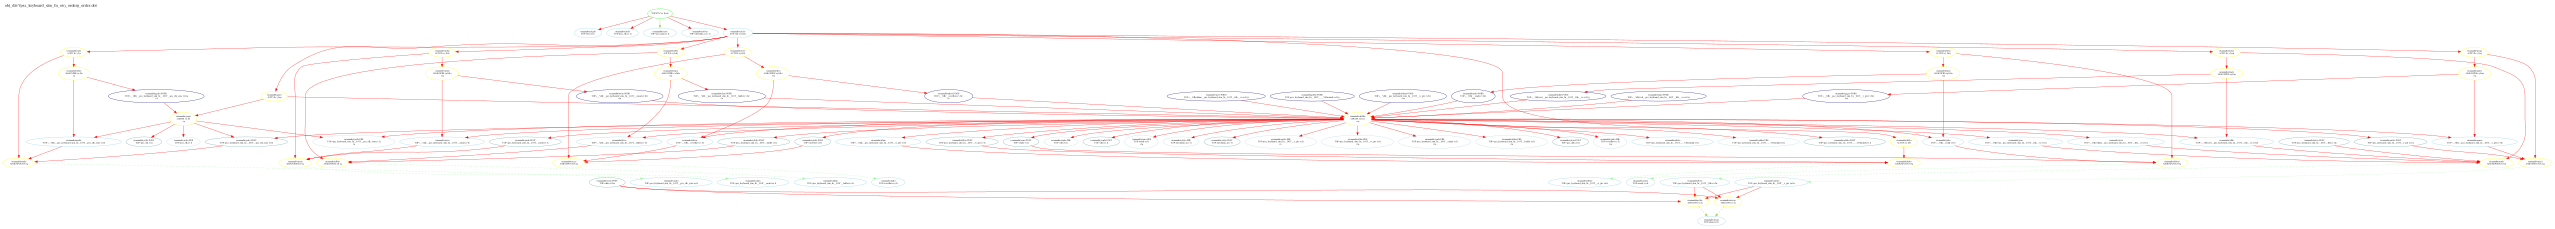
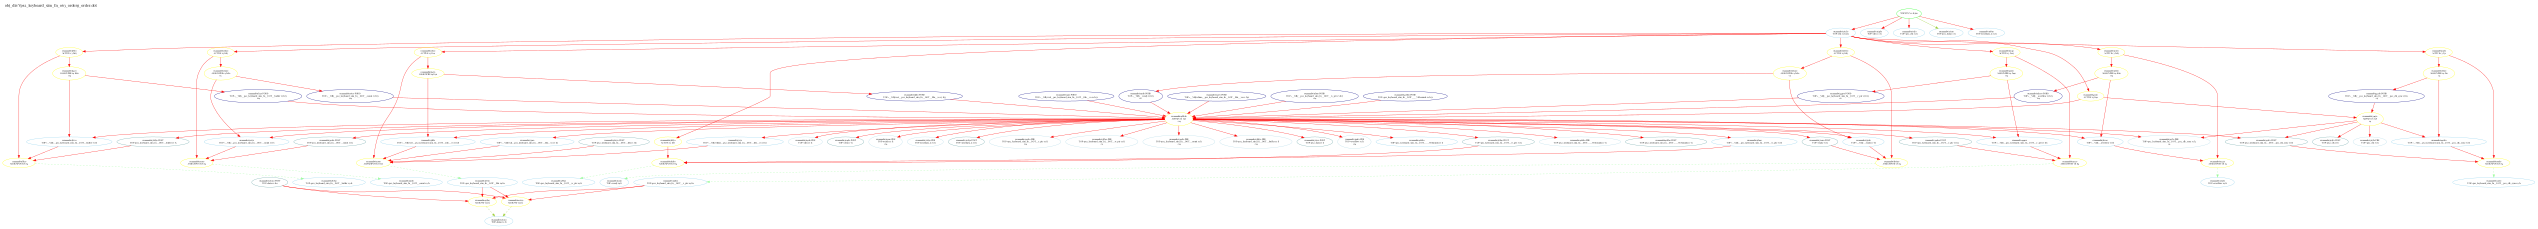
  digraph {
    fontname="Playfair Display"
    label="obj_dir/Vps2_keyboard_sim_fn_063_orderg_order.dot"
    labeljust=l
    labelloc=t
    rankdir=TB
    node [color=yellow fontname="Playfair Display" fontsize=8]
    edge [color=red fontname="Playfair Display" fontsize=8 weight=32]
    n1 [color=CadetBlue label="0xaaaaab636930 POST\n TOP->data r1 f10"]
    n2 [label="0xaaaaab6425b0\n ASSIGNW r10 f5"]
    n3 [label="0xaaaaab660620\n ASSIGNW r10 f5"]
    n4 [color=skyblue label="0xaaaaab636930\n TOP->data r11 f2"]
    n5 [color=CadetBlue label="0xaaaaab638e70 POST\n TOP->ps2_keyboard_sim_fn__DOT__fifo r1 f16"]
    n6 [label="0xaaaaab65ca90\n ALWAYSPOST r8 f16"]
    n7 [color=skyblue label="0xaaaaab638e70\n TOP->ps2_keyboard_sim_fn__DOT__fifo r9 f11"]
    n8 [color=NavyBlue label="0xaaaaab655910 PORD\n TOP->__Vdlyvval__ps2_keyboard_sim_fn__DOT__fifo__v0 r1 f172"]
    n9 [label="0xaaaaab6488d0\n ALWAYS r6 f172\n c14"]
    n10 [color=skyblue label="0xaaaaab65f120\n TOP->__Vdly__ps2_keyboard_sim_fn__DOT__buffer r7 f6"]
    n11 [color=skyblue label="0xaaaaab65e670\n TOP->__Vdly__ps2_keyboard_sim_fn__DOT__count r7 f6"]
    n12 [color=skyblue label="0xaaaaab65dc00\n TOP->__Vdly__overflow r7 f6"]
    n13 [color=skyblue label="0xaaaaab65d190\n TOP->__Vdly__ps2_keyboard_sim_fn__DOT__w_ptr r7 f6"]
    n14 [color=skyblue label="0xaaaaab6571d0\n TOP->__Vdly__ready r7 f6"]
    n15 [color=skyblue label="0xaaaaab644400\n TOP->__Vdly__ps2_keyboard_sim_fn__DOT__r_ptr r7 f16"]
    n16 [color=skyblue label="0xaaaaab655fd0\n TOP->__Vdlyvset__ps2_keyboard_sim_fn__DOT__fifo__v0 r7 f18"]
    n17 [color=lightblue label="0xaaaaab6392f0 PRE\n TOP->ps2_keyboard_sim_fn__DOT__ps2_clk_sync r7 f2\n c4"]
    n18 [color=CadetBlue label="0xaaaaab6392f0 POST\n TOP->ps2_keyboard_sim_fn__DOT__ps2_clk_sync r7 f6"]
    n19 [color=lightblue label="0xaaaaab6364d0 PRE\n TOP->clrn r7 f1"]
    n20 [color=CadetBlue label="0xaaaaab6364d0 POST\n TOP->clrn r7 f1"]
    n21 [color=lightblue label="0xaaaaab636a10 PRE\n TOP->ready r7 f1\n c14"]
    n22 [color=lightblue label="0xaaaaab636850 PRE\n TOP->nextdata_n r7 f1"]
    n23 [color=CadetBlue label="0xaaaaab636850 POST\n TOP->nextdata_n r7 f1"]
    n24 [color=lightblue label="0xaaaaab6390b0 PRE\n TOP->ps2_keyboard_sim_fn__DOT__r_ptr r7 f1\n c14"]
    n25 [color=lightblue label="0xaaaaab638f90 PRE\n TOP->ps2_keyboard_sim_fn__DOT__w_ptr r7 f1\n c14"]
    n26 [color=lightblue label="0xaaaaab6391d0 PRE\n TOP->ps2_keyboard_sim_fn__DOT__count r7 f1\n c14"]
    n27 [color=lightblue label="0xaaaaab638d50 PRE\n TOP->ps2_keyboard_sim_fn__DOT__buffer r7 f1\n c14"]
    n28 [color=CadetBlue label="0xaaaaab636710 POST\n TOP->ps2_data r7 f1"]
    n29 [color=lightblue label="0xaaaaab636af0 PRE\n TOP->overflow r7 f1\n c14"]
    n30 [color=skyblue label="0xaaaaab642bb0\n TOP->ps2_keyboard_sim_fn__DOT____Vlvbound1 r7 f1"]
    n31 [color=lightblue label="0xaaaaab642bb0 PRE\n TOP->ps2_keyboard_sim_fn__DOT____Vlvbound1 r7 f1"]
    n32 [color=CadetBlue label="0xaaaaab642bb0 POST\n TOP->ps2_keyboard_sim_fn__DOT____Vlvbound1 r7 f1"]
    n33 [color=CadetBlue label="0xaaaaab636a10 POST\n TOP->ready r7 f5"]
    n34 [color=CadetBlue label="0xaaaaab638f90 POST\n TOP->ps2_keyboard_sim_fn__DOT__w_ptr r7 f5"]
    n35 [color=CadetBlue label="0xaaaaab6391d0 POST\n TOP->ps2_keyboard_sim_fn__DOT__count r7 f5"]
    n36 [color=CadetBlue label="0xaaaaab638d50 POST\n TOP->ps2_keyboard_sim_fn__DOT__buffer r7 f5"]
-   n37 [color=CadetBlue label="0xaaaaab636af0 POST\n TOP->overflow r7 f5"]
    n38 [color=CadetBlue label="0xaaaaab6390b0 POST\n TOP->ps2_keyboard_sim_fn__DOT__r_ptr r7 f15"]
    n39 [color=skyblue label="0xaaaaab655910\n TOP->__Vdlyvval__ps2_keyboard_sim_fn__DOT__fifo__v0 r7 f17"]
    n40 [color=skyblue label="0xaaaaab655270\n TOP->__Vdlyvdim0__ps2_keyboard_sim_fn__DOT__fifo__v0 r7 f17"]
    n41 [color=NavyBlue label="0xaaaaab655270 PORD\n TOP->__Vdlyvdim0__ps2_keyboard_sim_fn__DOT__fifo__v0 r1 f172"]
    n42 [color=NavyBlue label="0xaaaaab642bb0 PORD\n TOP->ps2_keyboard_sim_fn__DOT____Vlvbound1 r1 f172"]
    n43 [color=green label="*INPUTS* r1 f1566"]
    n44 [color=skyblue label="0xaaaaab6364d0\n TOP->clrn r2 f1"]
    n45 [color=skyblue label="0xaaaaab6365f0\n TOP->ps2_clk r2 f1"]
    n46 [color=skyblue label="0xaaaaab636710\n TOP->ps2_data r2 f1"]
    n47 [color=skyblue label="0xaaaaab636850\n TOP->nextdata_n r2 f1"]
    n48 [color=skyblue label="0xaaaaab6363f0\n TOP->clk r2 f1562"]
    n49 [label="0xaaaaab651af0\n ACTIVE r3 f31"]
    n50 [label="0xaaaaab65f8f0\n ACTIVE r3 f185"]
    n51 [label="0xaaaaab65ed50\n ACTIVE r3 f185"]
    n52 [label="0xaaaaab65e2e0\n ACTIVE r3 f185"]
    n53 [label="0xaaaaab65d870\n ACTIVE r3 f185"]
    n54 [label="0xaaaaab65b760\n ACTIVE r3 f185"]
    n55 [label="0xaaaaab645510\n ACTIVE r3 f191"]
    n56 [label="0xaaaaab656e40\n ACTIVE r3 f205"]
    n57 [label="0xaaaaab65cb50\n ACTIVE r3 f209"]
    n58 [label="0xaaaaab657b90\n ASSIGNPRE r4 f26\n c4"]
    n59 [label="0xaaaaab6579d0\n ASSIGNPOST r8 f4"]
    n60 [label="0xaaaaab65f4c0\n ASSIGNPRE r4 f180\n c14"]
    n61 [label="0xaaaaab65f830\n ASSIGNPOST r8 f4"]
    n62 [label="0xaaaaab65e990\n ASSIGNPRE r4 f180\n c14"]
    n63 [label="0xaaaaab65ec90\n ASSIGNPOST r8 f4"]
    n64 [label="0xaaaaab65df20\n ASSIGNPRE r4 f180\n c14"]
    n65 [label="0xaaaaab65e220\n ASSIGNPOST r8 f4"]
    n66 [label="0xaaaaab65d7b0\n ASSIGNPOST r8 f4"]
    n67 [label="0xaaaaab65b3a0\n ASSIGNPRE r4 f180\n c14"]
    n68 [label="0xaaaaab65b6a0\n ASSIGNPOST r8 f4"]
    n69 [label="0xaaaaab639450\n ALWAYS r6 f18\n c4"]
    n70 [label="0xaaaaab65a900\n ASSIGNPRE r4 f190\n c14"]
    n71 [label="0xaaaaab65ac30\n ASSIGNPOST r8 f14"]
    n72 [label="0xaaaaab656470\n ASSIGNPRE r4 f192"]
    n73 [color=NavyBlue label="0xaaaaab6442d0 PORD\n TOP->__Vdly__ps2_keyboard_sim_fn__DOT__ps2_clk_sync r5 f19\n c4"]
    n74 [color=skyblue label="0xaaaaab6442d0\n TOP->__Vdly__ps2_keyboard_sim_fn__DOT__ps2_clk_sync r7 f6"]
    n75 [color=skyblue label="0xaaaaab6392f0\n TOP->ps2_keyboard_sim_fn__DOT__ps2_clk_sync r9 f1"]
    n76 [color=NavyBlue label="0xaaaaab65f120 PORD\n TOP->__Vdly__ps2_keyboard_sim_fn__DOT__buffer r5 f173\n c14"]
    n77 [color=skyblue label="0xaaaaab638d50\n TOP->ps2_keyboard_sim_fn__DOT__buffer r9 f1"]
    n78 [color=NavyBlue label="0xaaaaab65e670 PORD\n TOP->__Vdly__ps2_keyboard_sim_fn__DOT__count r5 f173\n c14"]
    n79 [color=skyblue label="0xaaaaab6391d0\n TOP->ps2_keyboard_sim_fn__DOT__count r9 f1"]
    n80 [color=NavyBlue label="0xaaaaab65dc00 PORD\n TOP->__Vdly__overflow r5 f173\n c14"]
    n81 [color=skyblue label="0xaaaaab636af0\n TOP->overflow r9 f1"]
    n82 [color=skyblue label="0xaaaaab638f90\n TOP->ps2_keyboard_sim_fn__DOT__w_ptr r9 f1"]
    n83 [color=NavyBlue label="0xaaaaab6571d0 PORD\n TOP->__Vdly__ready r5 f173\n c14"]
    n84 [color=skyblue label="0xaaaaab636a10\n TOP->ready r9 f1"]
    n85 [color=lightblue label="0xaaaaab6365f0 PRE\n TOP->ps2_clk r7 f1"]
    n86 [color=CadetBlue label="0xaaaaab6365f0 POST\n TOP->ps2_clk r7 f1"]
    n87 [color=NavyBlue label="0xaaaaab644400 PORD\n TOP->__Vdly__ps2_keyboard_sim_fn__DOT__r_ptr r5 f173\n c14"]
    n88 [color=skyblue label="0xaaaaab6390b0\n TOP->ps2_keyboard_sim_fn__DOT__r_ptr r9 f11"]
    n89 [color=NavyBlue label="0xaaaaab655fd0 PORD\n TOP->__Vdlyvset__ps2_keyboard_sim_fn__DOT__fifo__v0 r5 f173"]
    n90 [color=NavyBlue label="0xaaaaab65d190 PORD\n TOP->__Vdly__ps2_keyboard_sim_fn__DOT__w_ptr r5 f173\n c14"]
    n1 -> n2 [weight=2]
    n1 -> n3 [weight=2]
    n2 -> n4 [color=yellowGreen style=dashed weight=1]
    n3 -> n4 [color=yellowGreen style=dashed weight=1]
    n5 -> n6 [weight=2]
    n6 -> n7 [color=PaleGreen style=dashed weight=1]
    n7 -> n2 [weight=8]
    n7 -> n3 [weight=8]
    n8 -> n9
    n9 -> n10
    n9 -> n11
    n9 -> n12
    n9 -> n13
    n9 -> n14
    n9 -> n15
    n9 -> n16
    n9 -> n17
    n9 -> n18 [weight=2]
    n9 -> n19
    n9 -> n20 [weight=2]
    n9 -> n21
    n9 -> n22
    n9 -> n23 [weight=2]
    n9 -> n24
    n9 -> n25
    n9 -> n26
    n9 -> n27
    n9 -> n28 [weight=2]
    n9 -> n29
    n9 -> n30
    n9 -> n31
    n9 -> n32 [weight=2]
    n9 -> n33 [weight=2]
    n9 -> n34 [weight=2]
    n9 -> n35 [weight=2]
    n9 -> n36 [weight=2]
-   n9 -> n37 [weight=2]
    n9 -> n38 [weight=2]
    n9 -> n39
    n9 -> n40
    n10 -> n61 [weight=8]
    n11 -> n63 [weight=8]
    n12 -> n65 [weight=8]
    n13 -> n66 [weight=8]
    n14 -> n68 [weight=8]
    n15 -> n71 [weight=8]
    n16 -> n6 [weight=8]
    n18 -> n59 [weight=2]
    n33 -> n68 [weight=2]
    n34 -> n66 [weight=2]
    n35 -> n63 [weight=2]
    n36 -> n61 [weight=2]
-   n37 -> n65 [weight=2]
    n38 -> n71 [weight=2]
    n39 -> n6 [weight=8]
    n40 -> n6 [weight=8]
    n41 -> n9
    n42 -> n9
    n43 -> n44 [weight=1]
    n43 -> n45 [weight=1]
    n43 -> n46 [color=yellowGreen weight=1]
    n43 -> n47 [weight=1]
    n43 -> n48 [weight=1]
    n48 -> n49 [weight=8]
    n48 -> n50 [weight=8]
    n48 -> n51 [weight=8]
    n48 -> n52 [weight=8]
    n48 -> n53 [weight=8]
    n48 -> n54 [weight=8]
    n48 -> n55 [weight=8]
    n48 -> n56 [weight=8]
    n48 -> n57 [weight=8]
    n49 -> n58
    n49 -> n59
    n50 -> n60
    n50 -> n61
    n51 -> n62
    n51 -> n63
    n52 -> n64
    n52 -> n65
    n53 -> n66
    n54 -> n67
    n54 -> n68
    n55 -> n9
    n55 -> n69
    n56 -> n70
    n56 -> n71
    n57 -> n6
    n57 -> n72
    n58 -> n73
    n58 -> n74
    n59 -> n75 [color=PaleGreen style=dashed weight=1]
    n60 -> n10
    n60 -> n76
    n61 -> n77 [color=PaleGreen style=dashed weight=1]
    n62 -> n11
    n62 -> n78
    n63 -> n79 [color=PaleGreen style=dashed weight=1]
    n64 -> n12
    n64 -> n80
    n65 -> n81 [color=PaleGreen style=dashed weight=1]
    n66 -> n82 [color=PaleGreen style=dashed weight=1]
    n67 -> n14
    n67 -> n83
    n68 -> n84 [color=PaleGreen style=dashed weight=1]
    n69 -> n17
    n69 -> n18 [weight=2]
    n69 -> n74
    n69 -> n85
    n69 -> n86 [weight=2]
    n70 -> n15
    n70 -> n87
    n71 -> n88 [color=PaleGreen style=dashed weight=1]
    n72 -> n16
    n72 -> n89
    n73 -> n69
    n74 -> n59 [weight=8]
    n76 -> n9
    n78 -> n9
    n80 -> n9
    n83 -> n9
    n87 -> n9
    n88 -> n2 [weight=8]
    n88 -> n3 [weight=8]
    n89 -> n9
    n90 -> n9
  }
